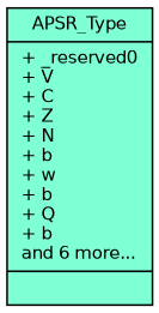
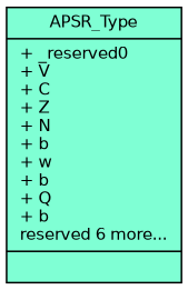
  digraph {
    fontname="DejaVu Sans"
-   n1 [color=black fillcolor=aquamarine fontcolor=black fontname="DejaVu Sans" fontsize=10 height=0.2 label="{APSR_Type\n|+ _reserved0\l+ V\l+ C\l+ Z\l+ N\l+ b\l+ w\l+ b\l+ Q\l+ b\land 6 more...\l|}" shape=record style=filled width=0.4]
+   n1 [color=black fillcolor=aquamarine fontcolor=black fontname="DejaVu Sans" fontsize=10 height=0.2 label="{APSR_Type\n|+ _reserved0\l+ V\l+ C\l+ Z\l+ N\l+ b\l+ w\l+ b\l+ Q\l+ b\lreserved 6 more...\l|}" shape=record style=filled width=0.4]
  }
